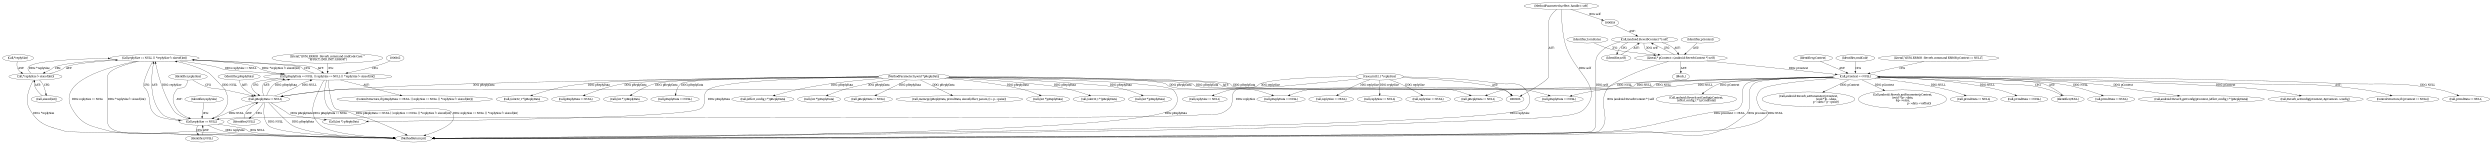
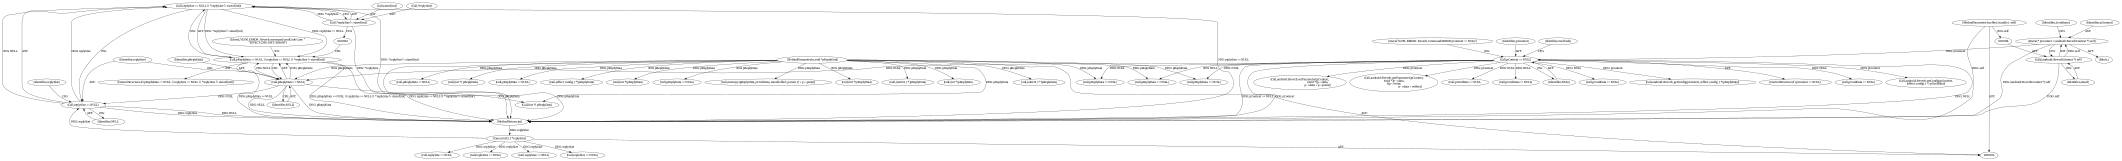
  digraph {
    fontname=Merriweather
    node [fontname=Merriweather]
    edge [fontname=Merriweather]
    n1 [label="(Call,replySize == NULL || *replySize != sizeof(int))"]
    n2 [label="(Call,replySize == NULL)"]
    n3 [label="(Call,*replySize != sizeof(int))"]
    n4 [label="(Call,pReplyData == NULL || replySize == NULL || *replySize != sizeof(int))"]
    n5 [label="(MethodReturn,int)"]
    n6 [label="(Identifier,NULL)"]
    n7 [label="(Call,sizeof(int))"]
    n8 [label="(Call,pReplyData == NULL)"]
    n9 [label="(ControlStructure,if (pReplyData == NULL || replySize == NULL || *replySize != sizeof(int)))"]
    n10 [label="(Case,uint32_t *replySize)"]
    n11 [label="(Call,replySize == NULL)"]
    n12 [label="(Call,replySize == NULL)"]
    n13 [label="(Call,replySize == NULL)"]
    n14 [label="(Call,replySize == NULL)"]
    1000106
    n16 [label="(Identifier,NULL)"]
    n17 [label="(Call,(int *) pReplyData)"]
    n18 [label="(MethodParameterIn,void *pReplyData)"]
    n19 [label="(Call,(effect_config_t *)pReplyData)"]
    n20 [label="(Call,pReplyData == NULL)"]
    n21 [label="(Call,(int *)pReplyData)"]
    n22 [label="(Call,pReplyData == NULL)"]
    n23 [label="(Call,pReplyData == NULL)"]
    n24 [label="(Call,memcpy(pReplyData, pCmdData, sizeof(effect_param_t) + p->psize))"]
    n25 [label="(Call,pReplyData == NULL)"]
    n26 [label="(Call,(int *)pReplyData)"]
    n27 [label="(Call,(uint32_t *)pReplyData)"]
    n28 [label="(Call,(int *)pReplyData)"]
    n29 [label="(Call,(uint32_t *)pReplyData)"]
    n30 [label="(Call,pReplyData == NULL)"]
    n31 [label="(Call,(int *) pReplyData)"]
    n32 [label="(Call,pReplyData == NULL)"]
    n33 [label="(Call,pContext == NULL)"]
    n34 [label="(Call,android::Reverb_setParameter(pContext,\n                                                              (void *)p->data,\n                                                              p->data + p->psize))"]
    n35 [label="(Call,android::Reverb_getParameter(pContext,\n (void *)p->data,\n &p->vsize,\n                                                          p->data + voffset))"]
    n36 [label="(Call,pCmdData == NULL)"]
    n37 [label="(Call,pCmdData == NULL)"]
    n38 [label="(Identifier,NULL)"]
    n39 [label="(Call,pCmdData == NULL)"]
    n40 [label="(Call,android::Reverb_getConfig(pContext, (effect_config_t *)pReplyData))"]
-   n41 [label="(Call,Reverb_setConfig(pContext, &pContext->config))"]
    n42 [label="(ControlStructure,if (pContext == NULL))"]
    n43 [label="(Call,pCmdData == NULL)"]
    n44 [label="(Call,android::Reverb_setConfig(pContext,\n (effect_config_t *) pCmdData))"]
    n45 [label="(Literal,* pContext = (android::ReverbContext *) self)"]
    n46 [label="(Call,(android::ReverbContext *) self)"]
    n47 [label="(Block,)"]
-   n48 [label="(Identifier,self)"]
+   n48 [label="(Identifier,sizeof)"]
    n49 [label="(MethodParameterIn,effect_handle_t  self)"]
    1000118
    n51 [label="(Identifier,pContext)"]
    n52 [label="(Identifier,cmdCode)"]
    n53 [label="(Identifier,pContext)"]
    n54 [label="(Identifier,LvmStatus)"]
    n55 [label="(Literal,\"\tLVM_ERROR : Reverb_command ERROR pContext == NULL\")"]
    n56 [label="(Identifier,pReplyData)"]
    n57 [label="(Call,*replySize)"]
    n58 [label="(Identifier,replySize)"]
    n59 [label="(Identifier,replySize)"]
    n60 [label="(Literal,\"\tLVM_ERROR : Reverb_command cmdCode Case: \"\n \"EFFECT_CMD_INIT: ERROR\")"]
    1000162
    n1 -> n2 [label="CFG: "]
    n1 -> n3 [label="CFG: "]
    n1 -> n4 [label="AST: "]
    n1 -> n4 [label="DDG: replySize == NULL"]
    n1 -> n4 [label="DDG: *replySize != sizeof(int)"]
    n1 -> n5 [label="DDG: *replySize != sizeof(int)"]
    n1 -> n5 [label="DDG: replySize == NULL"]
    n2 -> n1 [label="AST: "]
    n2 -> n1 [label="DDG: replySize"]
    n2 -> n1 [label="DDG: NULL"]
    n2 -> n5 [label="DDG: replySize"]
    n2 -> n5 [label="DDG: NULL"]
    n2 -> n6 [label="CFG: "]
    n3 -> n1 [label="AST: "]
    n3 -> n1 [label="DDG: *replySize"]
    n3 -> n5 [label="DDG: *replySize"]
-   n3 -> n7 [label="CFG: "]
+   n3 -> 1000162 [label="CFG: "]
    n4 -> n1 [label="CFG: "]
    n4 -> n5 [label="DDG: pReplyData == NULL"]
    n4 -> n5 [label="DDG: pReplyData == NULL || replySize == NULL || *replySize != sizeof(int)"]
    n4 -> n5 [label="DDG: replySize == NULL || *replySize != sizeof(int)"]
    n4 -> n8 [label="CFG: "]
    n4 -> n9 [label="AST: "]
    n6 -> n2 [label="AST: "]
    n7 -> n3 [label="AST: "]
    n8 -> n2 [label="DDG: NULL"]
    n8 -> n4 [label="AST: "]
    n8 -> n4 [label="DDG: pReplyData"]
    n8 -> n4 [label="DDG: NULL"]
    n8 -> n5 [label="DDG: pReplyData"]
    n8 -> n5 [label="DDG: NULL"]
    n8 -> n16 [label="CFG: "]
    n8 -> n17 [label="DDG: pReplyData"]
    n10 -> n2 [label="DDG: replySize"]
-   n10 -> n5 [label="DDG: replySize"]
+   n5 -> n10 [label="DDG: replySize"]
    n10 -> n11 [label="DDG: replySize"]
    n10 -> n12 [label="DDG: replySize"]
    n10 -> n13 [label="DDG: replySize"]
    n10 -> n14 [label="DDG: replySize"]
    n10 -> 1000106 [label="AST: "]
    n16 -> n8 [label="AST: "]
    n18 -> n5 [label="DDG: pReplyData"]
    n18 -> n8 [label="DDG: pReplyData"]
    n18 -> 1000106 [label="AST: "]
    n18 -> n17 [label="DDG: pReplyData"]
    n18 -> n19 [label="DDG: pReplyData"]
    n18 -> n20 [label="DDG: pReplyData"]
    n18 -> n21 [label="DDG: pReplyData"]
    n18 -> n22 [label="DDG: pReplyData"]
    n18 -> n23 [label="DDG: pReplyData"]
    n18 -> n24 [label="DDG: pReplyData"]
    n18 -> n25 [label="DDG: pReplyData"]
    n18 -> n26 [label="DDG: pReplyData"]
    n18 -> n27 [label="DDG: pReplyData"]
    n18 -> n28 [label="DDG: pReplyData"]
    n18 -> n29 [label="DDG: pReplyData"]
    n18 -> n30 [label="DDG: pReplyData"]
    n18 -> n31 [label="DDG: pReplyData"]
    n18 -> n32 [label="DDG: pReplyData"]
    n33 -> n5 [label="DDG: pContext == NULL"]
    n33 -> n5 [label="DDG: pContext"]
    n33 -> n5 [label="DDG: NULL"]
    n33 -> n8 [label="DDG: NULL"]
    n33 -> n20 [label="DDG: NULL"]
    n33 -> n22 [label="DDG: NULL"]
    n33 -> n25 [label="DDG: NULL"]
    n33 -> n34 [label="DDG: pContext"]
    n33 -> n35 [label="DDG: pContext"]
    n33 -> n36 [label="DDG: NULL"]
    n33 -> n37 [label="DDG: NULL"]
    n33 -> n38 [label="CFG: "]
    n33 -> n39 [label="DDG: NULL"]
    n33 -> n40 [label="DDG: pContext"]
-   n33 -> n41 [label="DDG: pContext"]
    n33 -> n42 [label="AST: "]
    n33 -> n43 [label="DDG: NULL"]
    n33 -> n44 [label="DDG: pContext"]
    n38 -> n33 [label="AST: "]
    n45 -> n5 [label="DDG: (android::ReverbContext *) self"]
    n45 -> n33 [label="DDG: pContext"]
    n45 -> n46 [label="CFG: "]
    n45 -> n47 [label="AST: "]
    n46 -> n5 [label="DDG: self"]
    n46 -> n45 [label="AST: "]
    n46 -> n45 [label="DDG: self"]
    n46 -> n48 [label="CFG: "]
    n48 -> n46 [label="AST: "]
    n49 -> n5 [label="DDG: self"]
    n49 -> 1000106 [label="AST: "]
    n49 -> 1000118 [label="DDG: self"]
    1000118 -> n46 [label="AST: "]
    n51 -> n33 [label="AST: "]
    n52 -> n33 [label="CFG: "]
    n53 -> n45 [label="AST: "]
    n54 -> n45 [label="CFG: "]
    n55 -> n33 [label="CFG: "]
    n56 -> n8 [label="AST: "]
    n57 -> n3 [label="AST: "]
    n58 -> n2 [label="CFG: "]
    n59 -> n2 [label="AST: "]
    n59 -> n8 [label="CFG: "]
    n60 -> n4 [label="CFG: "]
    1000162 -> n4 [label="CFG: "]
  }
